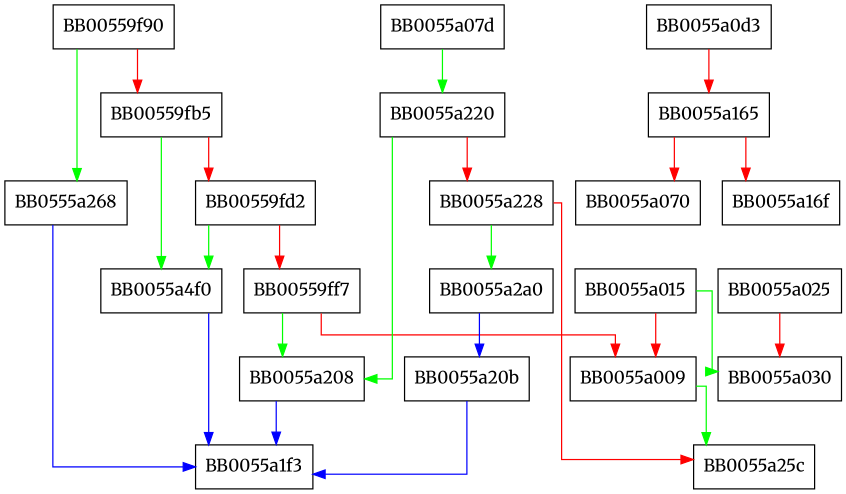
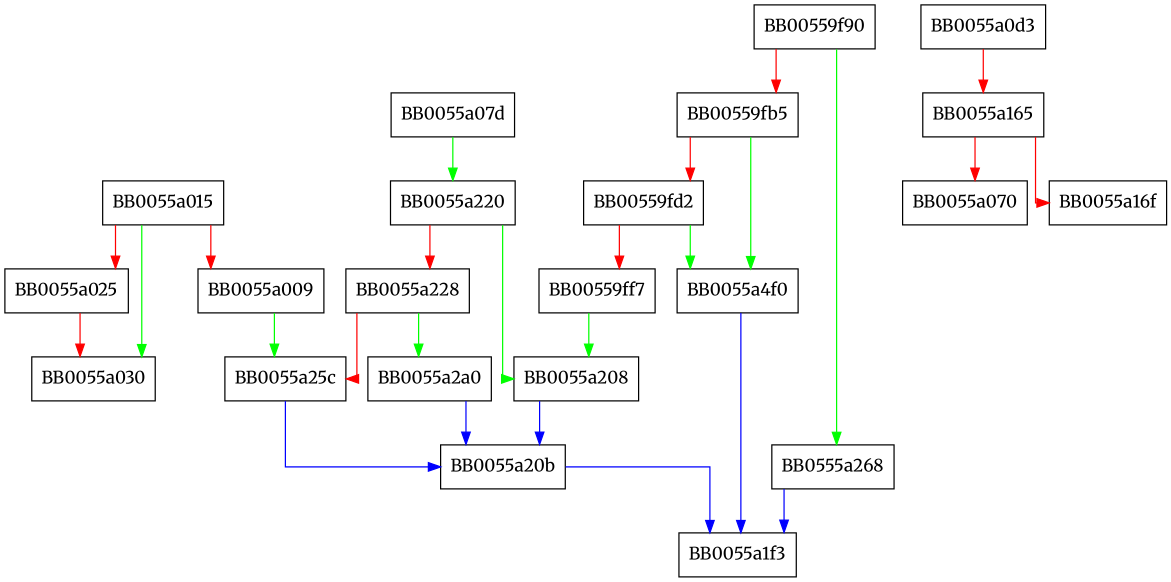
  digraph {
    fontname=Merriweather
    splines=ortho
    node [fontname=Merriweather shape=box]
    edge [color=red fontname=Merriweather]
    n1 [label=BB0555a268]
    BB00559f90
    BB00559fb5
    BB0055a1f3
    n5 [label=BB0055a4f0]
    BB00559fd2
    BB00559ff7
    BB0055a208
    BB0055a009
    BB0055a20b
    BB0055a25c
    BB0055a015
    BB0055a030
    BB0055a025
    BB0055a07d
    BB0055a220
    BB0055a228
    BB0055a2a0
    BB0055a165
    BB0055a070
    BB0055a16f
    BB0055a0d3
    n1 -> BB0055a1f3 [color=blue]
    BB00559f90 -> n1 [color=green]
    BB00559f90 -> BB00559fb5
    BB00559fb5 -> n5 [color=green]
    BB00559fb5 -> BB00559fd2
    n5 -> BB0055a1f3 [color=blue]
    BB00559fd2 -> n5 [color=green]
    BB00559fd2 -> BB00559ff7
    BB00559ff7 -> BB0055a208 [color=green]
-   BB00559ff7 -> BB0055a009
-   BB0055a208 -> BB0055a1f3 [color=blue]
+   BB0055a208 -> BB0055a20b [color=blue]
    BB0055a009 -> BB0055a25c [color=green]
    BB0055a20b -> BB0055a1f3 [color=blue]
+   BB0055a25c -> BB0055a20b [color=blue]
    BB0055a015 -> BB0055a009
    BB0055a015 -> BB0055a030 [color=green]
+   BB0055a015 -> BB0055a025
    BB0055a025 -> BB0055a030
    BB0055a07d -> BB0055a220 [color=green]
    BB0055a220 -> BB0055a208 [color=green]
    BB0055a220 -> BB0055a228
    BB0055a228 -> BB0055a25c
    BB0055a228 -> BB0055a2a0 [color=green]
    BB0055a2a0 -> BB0055a20b [color=blue]
    BB0055a165 -> BB0055a070
    BB0055a165 -> BB0055a16f
    BB0055a0d3 -> BB0055a165
  }
